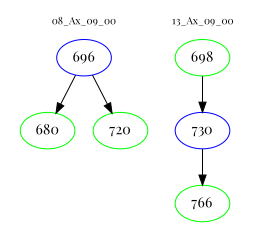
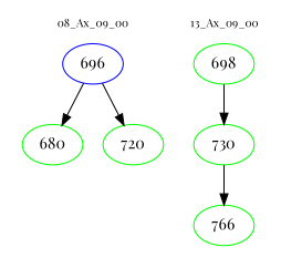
  digraph {
    fontname="Playfair Display"
    node [color=green fontname="Playfair Display"]
    edge [color=black fontname="Playfair Display"]
    n1 [color=blue label=696]
    n2 [label=680]
    n3 [label=720]
-   n4 [color=blue label=730]
+   n4 [label=730]
    n5 [label=698]
    n6 [label=766]
    subgraph cluster_1 {
      color=white
      fontsize=10
      label="08_Ax_09_00"
      n1
      n2
      n3
    }
    subgraph cluster_2 {
      color=white
      fontsize=10
      label="13_Ax_09_00"
      n4
      n5
      n6
    }
    n1 -> n2
    n1 -> n3
    n4 -> n6
    n5 -> n4
  }
